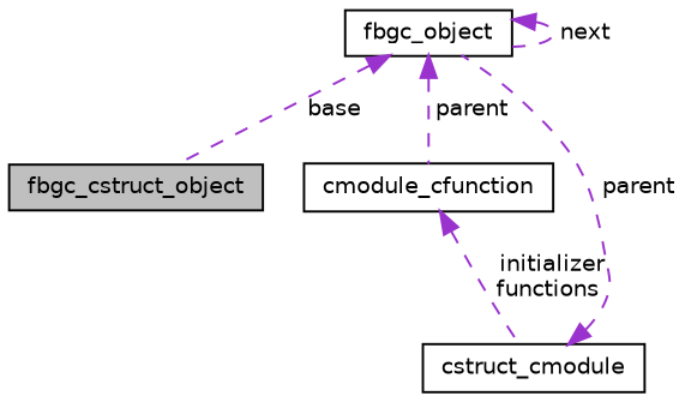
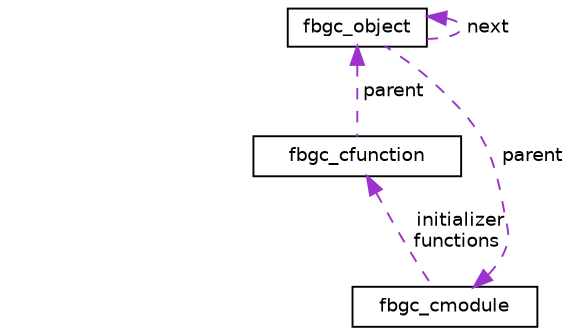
  digraph {
    node [color=black fillcolor=white fontname=Helvetica fontsize=10 shape=record style=filled]
    edge [color=darkorchid3 dir=back fontname=Helvetica fontsize=10 labelfontname=Helvetica labelfontsize=10 style=dashed]
-   n1 [fillcolor=grey75 fontcolor=black height=0.2 label=fbgc_cstruct_object width=0.4]
    n2 [height=0.2 label=fbgc_object width=0.4]
-   n3 [height=0.2 label=cmodule_cfunction width=0.4]
-   n4 [height=0.2 label=cstruct_cmodule width=0.4]
-   n2 -> n1 [label=" base"]
+   n3 [height=0.2 label=fbgc_cfunction width=0.4]
+   n4 [height=0.2 label=fbgc_cmodule width=0.4]
    n2 -> n2 [label=" next"]
    n2 -> n3 [label=" parent"]
    n3 -> n4 [label=" initializer\nfunctions"]
    n4 -> n2 [label=" parent"]
  }
